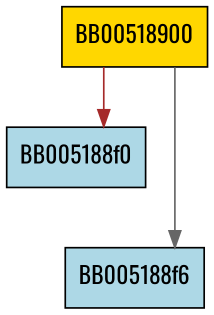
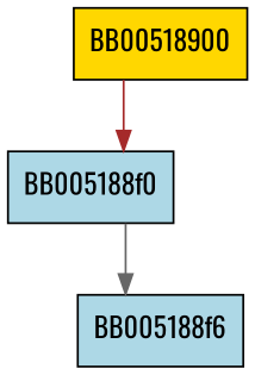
  digraph {
    fontname=Oswald
    splines=ortho
    node [fillcolor=lightblue fontname=Oswald shape=box style=filled]
    edge [fontname=Oswald]
    BB005188f0
    BB005188f6
    BB00518900 [fillcolor=gold]
-   BB00518900 -> BB005188f6 [color=gray40]
+   BB005188f0 -> BB005188f6 [color=gray40]
    BB00518900 -> BB005188f0 [color=brown]
  }
